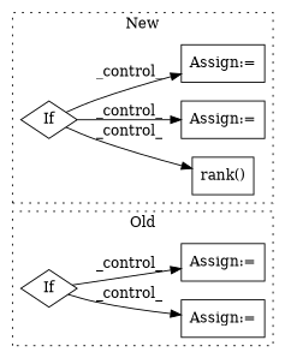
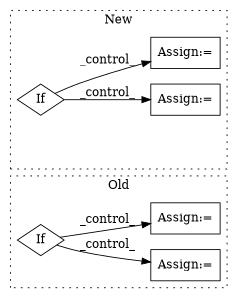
  digraph {
    rankdir=LR
    node [a=68 l=3 shape=box]
    n1 [a=96 label=If s=5567 shape=diamond]
    n2 [label="Assign:=" s=5909]
    n3 [label="Assign:=" s=5824]
-   n4 [a=75 l=10 label="rank()" s=6366]
    n5 [a=96 label=If s=5949 shape=diamond]
    n6 [label="Assign:=" s=6039]
    n7 [label="Assign:=" s=6107]
    subgraph cluster_1 {
      label=Old
      style=dotted
      n1
      n2
      n3
    }
    subgraph cluster_2 {
      label=New
      style=dotted
-     n4
      n5
      n6
      n7
    }
    n1 -> n2 [label=_control_]
    n1 -> n3 [label=_control_]
-   n5 -> n4 [label=_control_]
    n5 -> n6 [label=_control_]
    n5 -> n7 [label=_control_]
  }
